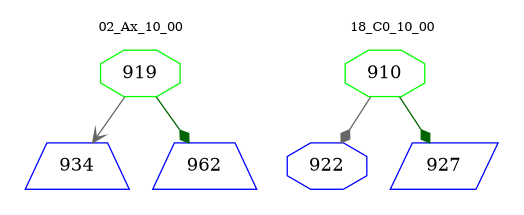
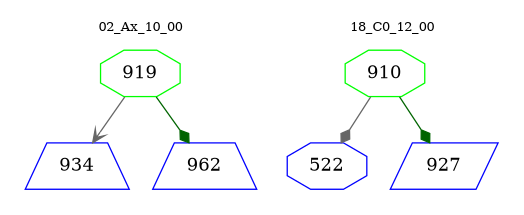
  digraph {
    node [color=blue shape=octagon]
    edge [arrowhead=diamond color=gray40]
    n1 [color=green label=919]
    n2 [label=934 shape=trapezium]
    n3 [label=962 shape=trapezium]
    n4 [color=green label=910]
-   n5 [label=922]
+   n5 [label=522]
    n6 [label=927 shape=parallelogram]
    subgraph cluster_1 {
      color=white
      fontsize=10
      label="02_Ax_10_00"
      n1
      n2
      n3
    }
    subgraph cluster_2 {
      color=white
      fontsize=10
-     label="18_C0_10_00"
+     label="18_C0_12_00"
      n4
      n5
      n6
    }
    n1 -> n2 [arrowhead=vee]
    n1 -> n3 [color=darkgreen]
    n4 -> n5
    n4 -> n6 [color=darkgreen]
  }
